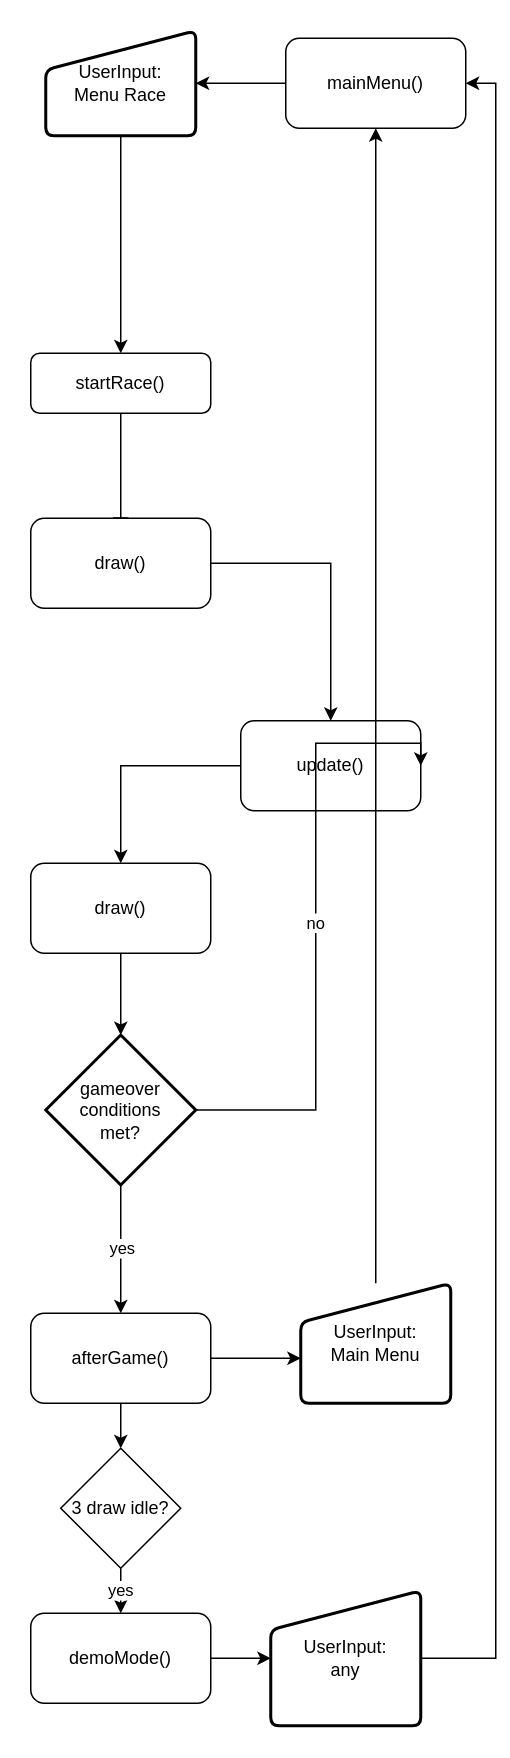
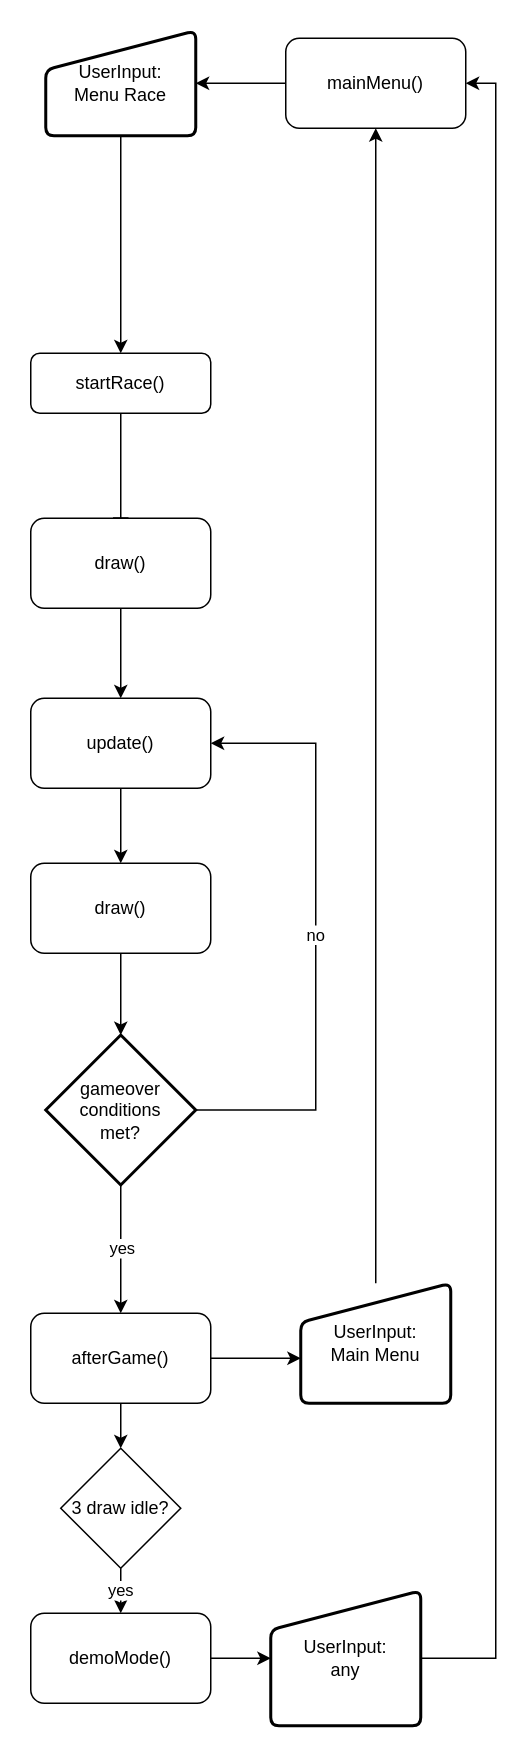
  <mxCell id="0" />
  <mxCell id="1" parent="0" />
  <mxCell id="2" value="" style="rounded=0;html=1;jettySize=auto;orthogonalLoop=1;fontSize=11;endArrow=block;endFill=0;endSize=8;strokeWidth=1;shadow=0;labelBackgroundColor=none;edgeStyle=orthogonalEdgeStyle;" parent="1" source="3" edge="1"><mxGeometry relative="1" as="geometry"><mxPoint x="80" y="355" as="targetPoint" /></mxGeometry></mxCell>
  <mxCell id="3" value="startRace()" style="rounded=1;whiteSpace=wrap;html=1;fontSize=12;glass=0;strokeWidth=1;shadow=0;" parent="1" vertex="1"><mxGeometry x="20" y="235" width="120" height="40" as="geometry" /></mxCell>
  <mxCell id="4" value="" style="edgeStyle=orthogonalEdgeStyle;rounded=0;orthogonalLoop=1;jettySize=auto;html=1;" edge="1" parent="1" source="5" target="7"><mxGeometry relative="1" as="geometry" /></mxCell>
  <mxCell id="5" value="draw()" style="rounded=1;whiteSpace=wrap;html=1;" vertex="1" parent="1"><mxGeometry x="20" y="345" width="120" height="60" as="geometry" /></mxCell>
  <mxCell id="6" value="" style="edgeStyle=orthogonalEdgeStyle;rounded=0;orthogonalLoop=1;jettySize=auto;html=1;" edge="1" parent="1" source="7" target="9"><mxGeometry relative="1" as="geometry" /></mxCell>
- <mxCell id="7" value="update()" style="rounded=1;whiteSpace=wrap;html=1;" vertex="1" parent="1"><mxGeometry x="160" y="480" width="120" height="60" as="geometry" /></mxCell>
+ <mxCell id="7" value="update()" style="rounded=1;whiteSpace=wrap;html=1;" vertex="1" parent="1"><mxGeometry x="20" y="465" width="120" height="60" as="geometry" /></mxCell>
  <mxCell id="8" style="edgeStyle=orthogonalEdgeStyle;rounded=0;orthogonalLoop=1;jettySize=auto;html=1;exitX=0.5;exitY=1;exitDx=0;exitDy=0;entryX=0.5;entryY=0;entryDx=0;entryDy=0;entryPerimeter=0;" edge="1" parent="1" source="9" target="12"><mxGeometry relative="1" as="geometry" /></mxCell>
  <mxCell id="9" value="draw()&lt;br&gt;" style="rounded=1;whiteSpace=wrap;html=1;" vertex="1" parent="1"><mxGeometry x="20" y="575" width="120" height="60" as="geometry" /></mxCell>
  <mxCell id="10" value="no" style="edgeStyle=orthogonalEdgeStyle;rounded=0;orthogonalLoop=1;jettySize=auto;html=1;exitX=1;exitY=0.5;exitDx=0;exitDy=0;exitPerimeter=0;entryX=1;entryY=0.5;entryDx=0;entryDy=0;" edge="1" parent="1" source="12" target="7"><mxGeometry relative="1" as="geometry"><mxPoint x="250" y="395" as="targetPoint" /><Array as="points"><mxPoint x="210" y="740" /><mxPoint x="210" y="495" /></Array></mxGeometry></mxCell>
  <mxCell id="11" value="yes" style="edgeStyle=orthogonalEdgeStyle;rounded=0;orthogonalLoop=1;jettySize=auto;html=1;exitX=0.5;exitY=1;exitDx=0;exitDy=0;exitPerimeter=0;" edge="1" parent="1" source="12"><mxGeometry relative="1" as="geometry"><mxPoint x="80" y="875" as="targetPoint" /></mxGeometry></mxCell>
  <mxCell id="12" value="gameover&lt;br&gt;conditions&lt;br&gt;met?" style="strokeWidth=2;html=1;shape=mxgraph.flowchart.decision;whiteSpace=wrap;" vertex="1" parent="1"><mxGeometry x="30" y="689.5" width="100" height="100" as="geometry" /></mxCell>
  <mxCell id="13" style="edgeStyle=orthogonalEdgeStyle;rounded=0;orthogonalLoop=1;jettySize=auto;html=1;entryX=0;entryY=0.625;entryDx=0;entryDy=0;entryPerimeter=0;" edge="1" parent="1" source="15" target="17"><mxGeometry relative="1" as="geometry" /></mxCell>
  <mxCell id="14" style="edgeStyle=orthogonalEdgeStyle;rounded=0;orthogonalLoop=1;jettySize=auto;html=1;exitX=0.5;exitY=1;exitDx=0;exitDy=0;entryX=0.5;entryY=0;entryDx=0;entryDy=0;" edge="1" parent="1" source="15" target="23"><mxGeometry relative="1" as="geometry" /></mxCell>
  <mxCell id="15" value="afterGame()" style="rounded=1;whiteSpace=wrap;html=1;" vertex="1" parent="1"><mxGeometry x="20" y="875" width="120" height="60" as="geometry" /></mxCell>
  <mxCell id="16" style="edgeStyle=orthogonalEdgeStyle;rounded=0;orthogonalLoop=1;jettySize=auto;html=1;entryX=0.5;entryY=1;entryDx=0;entryDy=0;" edge="1" parent="1" source="17" target="19"><mxGeometry relative="1" as="geometry" /></mxCell>
  <mxCell id="17" value="UserInput:&lt;br&gt;Main Menu" style="html=1;strokeWidth=2;shape=manualInput;whiteSpace=wrap;rounded=1;size=26;arcSize=11;" vertex="1" parent="1"><mxGeometry x="200" y="855" width="100" height="80" as="geometry" /></mxCell>
  <mxCell id="18" style="edgeStyle=orthogonalEdgeStyle;rounded=0;orthogonalLoop=1;jettySize=auto;html=1;exitX=0;exitY=0.5;exitDx=0;exitDy=0;entryX=1;entryY=0.5;entryDx=0;entryDy=0;" edge="1" parent="1" source="19" target="21"><mxGeometry relative="1" as="geometry" /></mxCell>
  <mxCell id="19" value="mainMenu()" style="rounded=1;whiteSpace=wrap;html=1;" vertex="1" parent="1"><mxGeometry x="190" y="25" width="120" height="60" as="geometry" /></mxCell>
  <mxCell id="20" style="edgeStyle=orthogonalEdgeStyle;rounded=0;orthogonalLoop=1;jettySize=auto;html=1;exitX=0.5;exitY=1;exitDx=0;exitDy=0;entryX=0.5;entryY=0;entryDx=0;entryDy=0;" edge="1" parent="1" source="21" target="3"><mxGeometry relative="1" as="geometry" /></mxCell>
  <mxCell id="21" value="UserInput:&lt;br&gt;Menu Race" style="html=1;strokeWidth=2;shape=manualInput;whiteSpace=wrap;rounded=1;size=26;arcSize=11;" vertex="1" parent="1"><mxGeometry x="30" y="20" width="100" height="70" as="geometry" /></mxCell>
  <mxCell id="22" value="yes" style="edgeStyle=orthogonalEdgeStyle;rounded=0;orthogonalLoop=1;jettySize=auto;html=1;exitX=0.5;exitY=1;exitDx=0;exitDy=0;" edge="1" parent="1" source="23" target="25"><mxGeometry relative="1" as="geometry"><mxPoint x="80" y="1105" as="targetPoint" /></mxGeometry></mxCell>
  <mxCell id="23" value="3 draw idle?" style="rhombus;whiteSpace=wrap;html=1;" vertex="1" parent="1"><mxGeometry x="40" y="965" width="80" height="80" as="geometry" /></mxCell>
  <mxCell id="24" value="" style="edgeStyle=orthogonalEdgeStyle;rounded=0;orthogonalLoop=1;jettySize=auto;html=1;" edge="1" parent="1" source="25" target="27"><mxGeometry relative="1" as="geometry" /></mxCell>
  <mxCell id="25" value="demoMode()&lt;br&gt;" style="rounded=1;whiteSpace=wrap;html=1;" vertex="1" parent="1"><mxGeometry x="20" y="1075" width="120" height="60" as="geometry" /></mxCell>
  <mxCell id="26" style="edgeStyle=orthogonalEdgeStyle;rounded=0;orthogonalLoop=1;jettySize=auto;html=1;exitX=1;exitY=0.5;exitDx=0;exitDy=0;entryX=1;entryY=0.5;entryDx=0;entryDy=0;" edge="1" parent="1" source="27" target="19"><mxGeometry relative="1" as="geometry" /></mxCell>
  <mxCell id="27" value="UserInput:&lt;br&gt;any" style="html=1;strokeWidth=2;shape=manualInput;whiteSpace=wrap;rounded=1;size=26;arcSize=11;" vertex="1" parent="1"><mxGeometry x="180" y="1060" width="100" height="90" as="geometry" /></mxCell>
